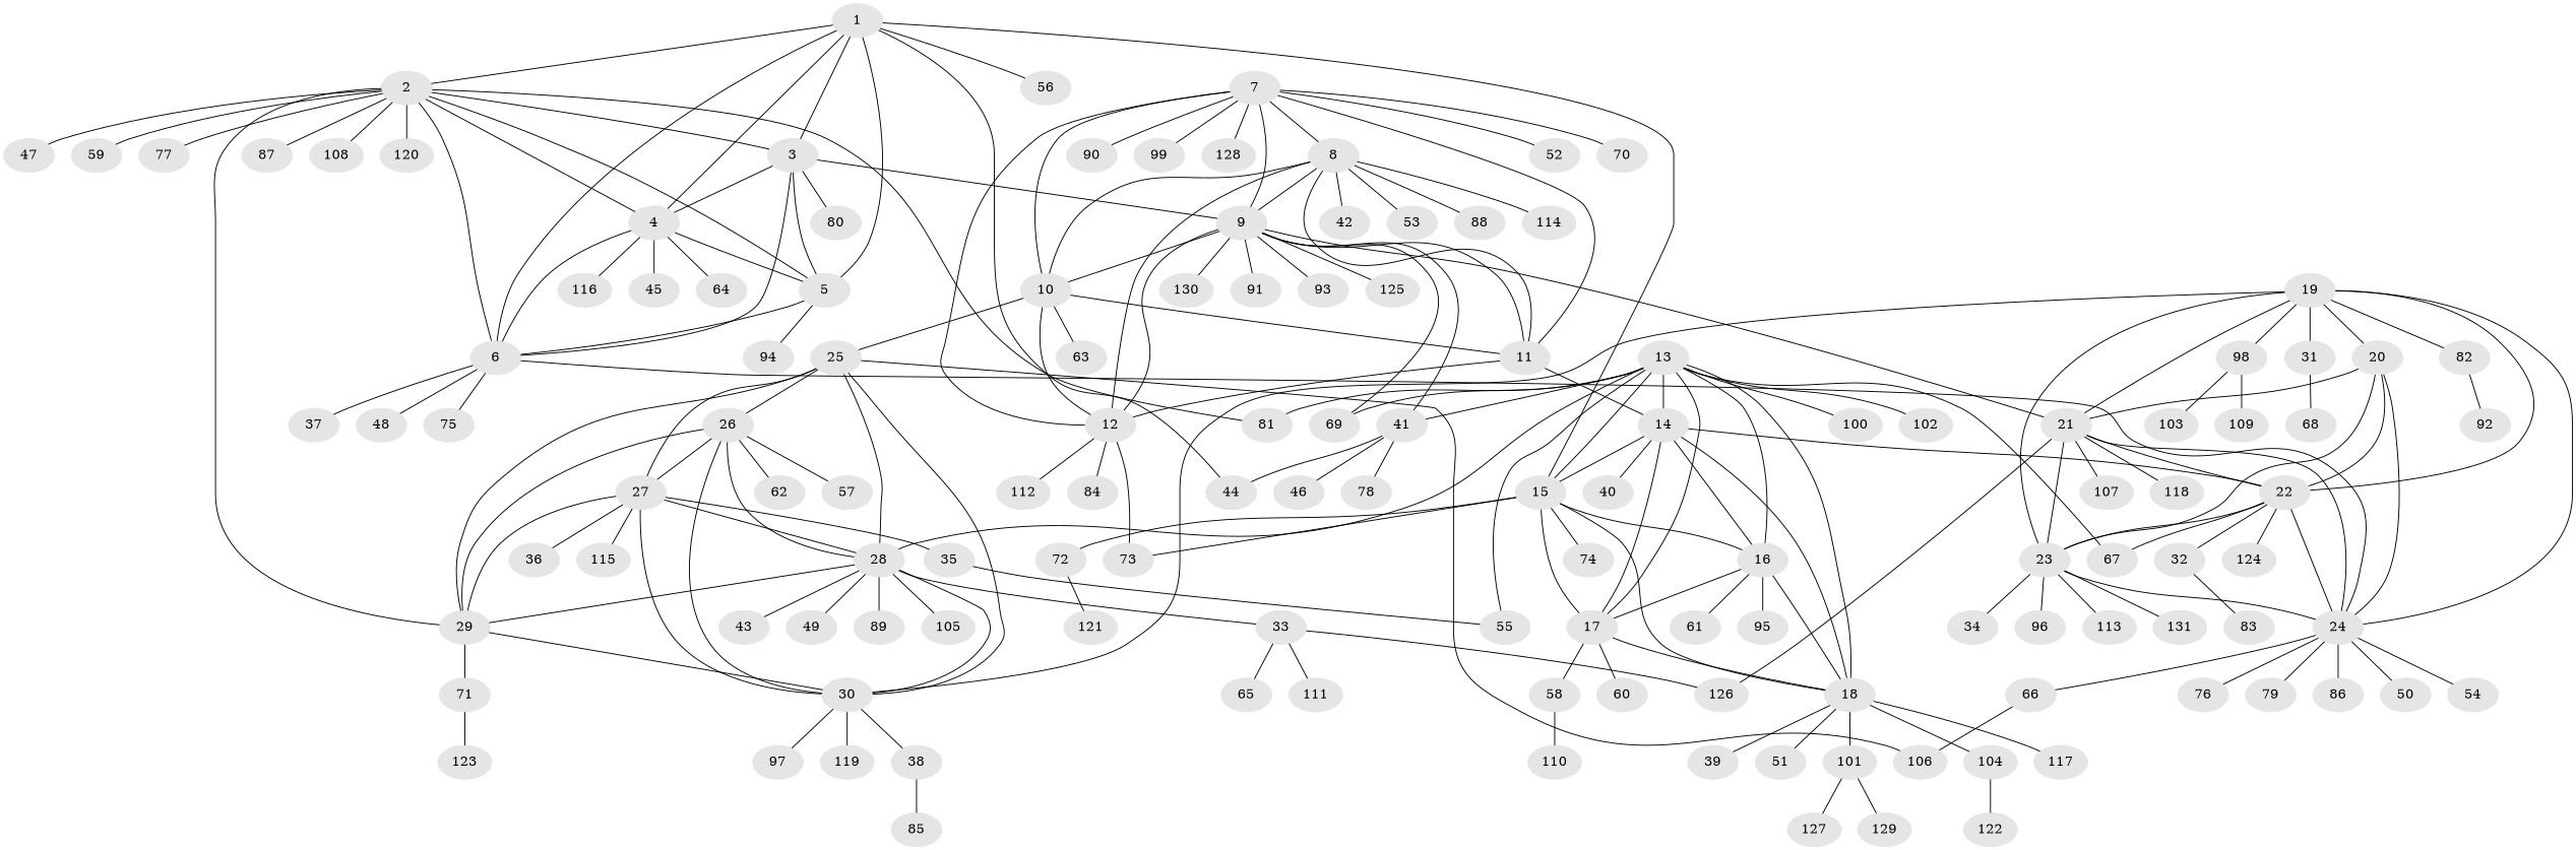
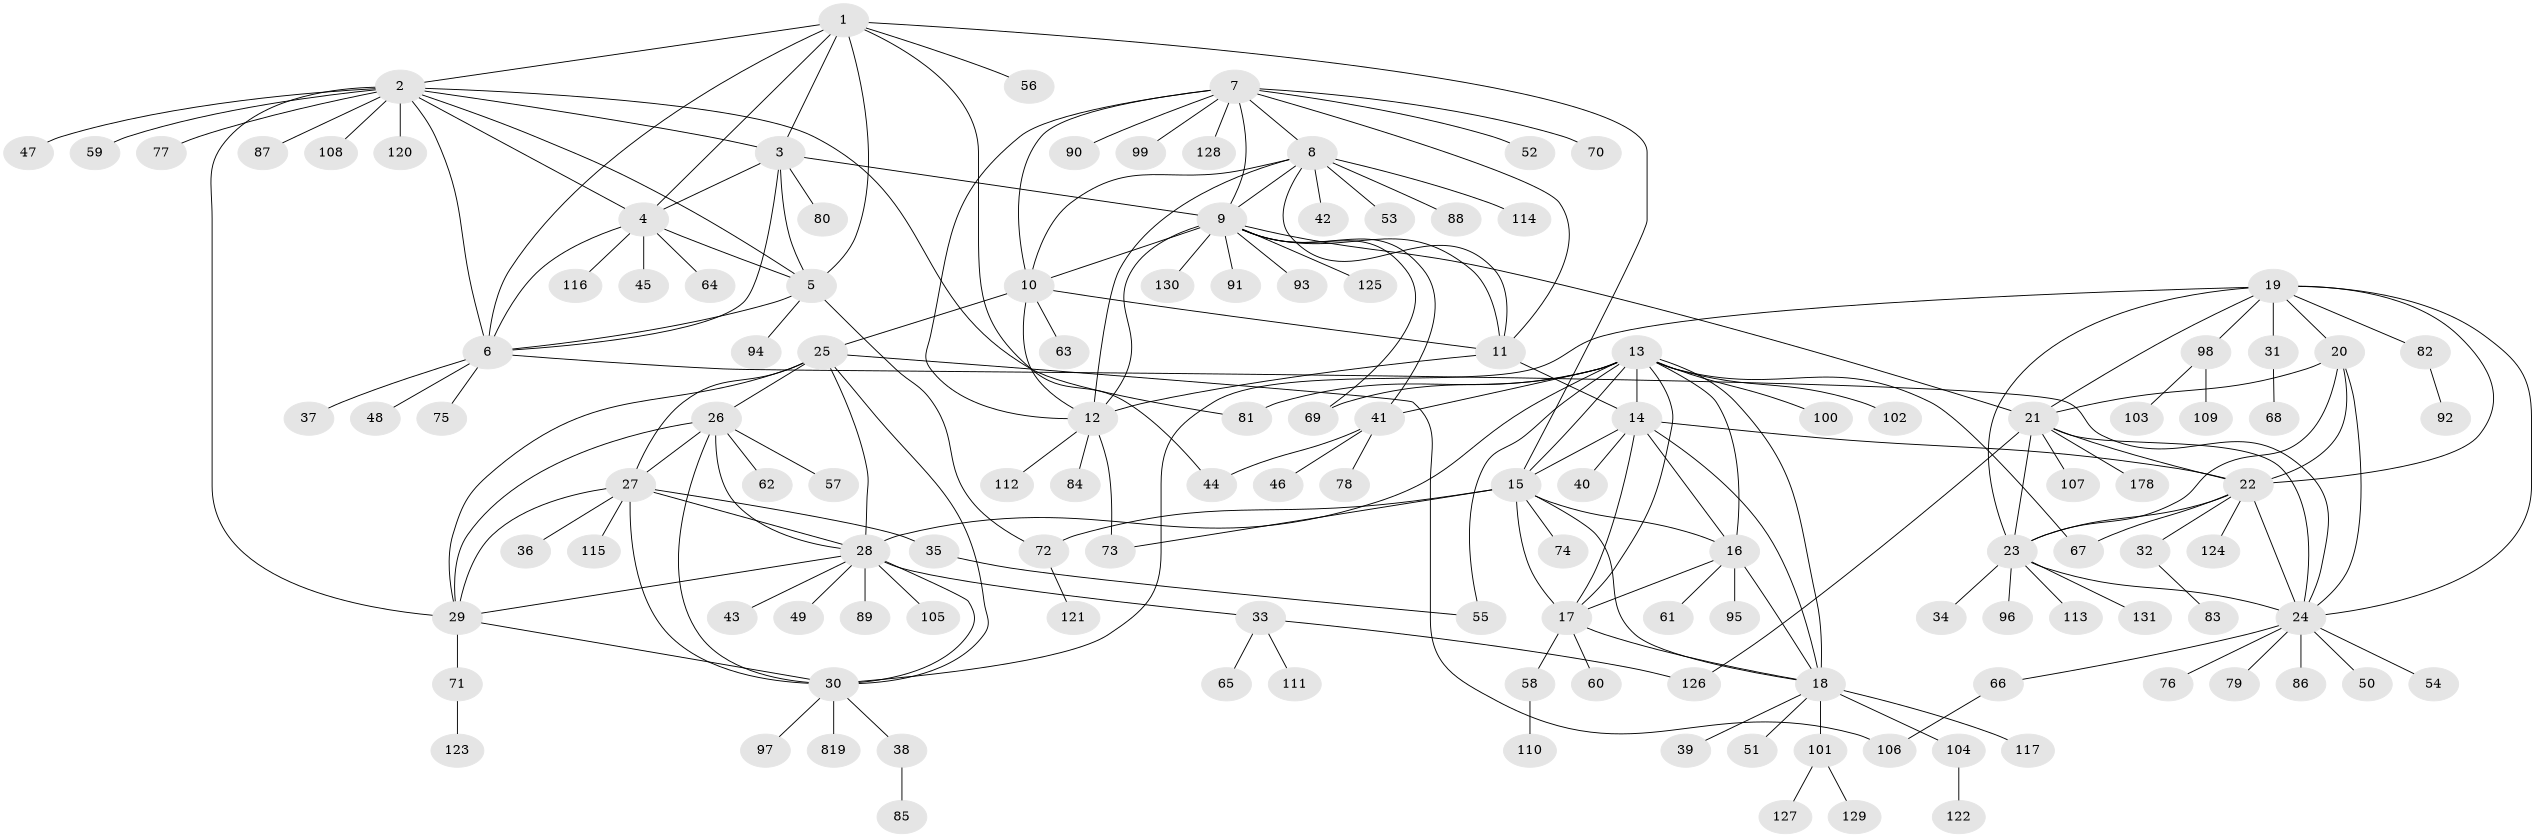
  graph {
    node [color=gray90 style=filled]
    1
    2
    3
    4
    5
    6
    15
    44
    56
    29
    47
    59
    77
    81
    87
    108
    120
    9
    80
    45
    64
    116
    72
    94
    24
    37
    48
    75
    73
    16
    17
    18
    74
    30
    71
    10
    11
    12
    21
    41
    69
    91
    93
    125
    130
    121
    50
    54
    66
    76
    79
    86
    7
    8
    52
    70
    90
    99
    128
    42
    53
    88
    114
    25
    63
    14
    84
    112
    22
    23
    107
-   118
+   118 [label=178]
    126
    46
    78
    28
    26
    27
    106
    40
    13
    55
    67
    100
    102
    61
    95
    58
    60
    39
    51
    101
    104
    117
    33
    43
    49
    89
    105
    32
    124
    110
    127
    129
    122
    19
    20
    31
    82
    98
    34
    96
    113
    131
    38
    97
-   119
+   119 [label=819]
    68
    92
    103
    109
    83
    57
    62
    35
    36
    115
    65
    111
    123
    85
    1 -- 2
    1 -- 3
    1 -- 4
    1 -- 5
    1 -- 6
    1 -- 15
    1 -- 44
    1 -- 56
    2 -- 3
    2 -- 4
    2 -- 5
    2 -- 6
    2 -- 29
    2 -- 47
    2 -- 59
    2 -- 77
    2 -- 81
    2 -- 87
    2 -- 108
    2 -- 120
    3 -- 4
    3 -- 5
    3 -- 6
    3 -- 9
    3 -- 80
    4 -- 5
    4 -- 6
    4 -- 45
    4 -- 64
    4 -- 116
    5 -- 6
+   5 -- 72
    5 -- 94
    6 -- 24
    6 -- 37
    6 -- 48
    6 -- 75
    15 -- 72
    15 -- 73
    15 -- 16
    15 -- 17
    15 -- 18
    15 -- 74
    29 -- 30
    29 -- 71
    9 -- 10
    9 -- 11
    9 -- 12
    9 -- 21
    9 -- 41
    9 -- 69
    9 -- 91
    9 -- 93
    9 -- 125
    9 -- 130
    72 -- 121
    24 -- 50
    24 -- 54
    24 -- 66
    24 -- 76
    24 -- 79
    24 -- 86
    16 -- 17
    16 -- 18
    16 -- 61
    16 -- 95
    17 -- 18
    17 -- 58
    17 -- 60
    18 -- 39
    18 -- 51
    18 -- 101
    18 -- 104
    18 -- 117
    30 -- 38
    30 -- 97
    30 -- 119
    71 -- 123
    10 -- 11
    10 -- 12
    10 -- 25
    10 -- 63
    11 -- 12
    11 -- 14
    12 -- 73
    12 -- 84
    12 -- 112
    21 -- 24
    21 -- 22
    21 -- 23
    21 -- 107
    21 -- 118
    21 -- 126
    41 -- 44
    41 -- 46
    41 -- 78
    66 -- 106
    7 -- 9
    7 -- 10
    7 -- 11
    7 -- 12
    7 -- 8
    7 -- 52
    7 -- 70
    7 -- 90
    7 -- 99
    7 -- 128
    8 -- 9
    8 -- 10
    8 -- 11
    8 -- 12
    8 -- 42
    8 -- 53
    8 -- 88
    8 -- 114
    25 -- 29
    25 -- 30
    25 -- 28
    25 -- 26
    25 -- 27
    25 -- 106
    14 -- 15
    14 -- 16
    14 -- 17
    14 -- 18
    14 -- 22
    14 -- 40
    22 -- 24
    22 -- 23
    22 -- 67
    22 -- 32
    22 -- 124
    23 -- 24
    23 -- 34
    23 -- 96
    23 -- 113
    23 -- 131
    28 -- 29
    28 -- 30
    28 -- 33
    28 -- 43
    28 -- 49
    28 -- 89
    28 -- 105
    26 -- 29
    26 -- 30
    26 -- 28
    26 -- 27
    26 -- 57
    26 -- 62
    27 -- 29
    27 -- 30
    27 -- 28
    27 -- 35
    27 -- 36
    27 -- 115
    13 -- 15
    13 -- 81
    13 -- 16
    13 -- 17
    13 -- 18
    13 -- 41
    13 -- 69
    13 -- 14
    13 -- 28
    13 -- 55
    13 -- 67
    13 -- 100
    13 -- 102
    58 -- 110
    101 -- 127
    101 -- 129
    104 -- 122
    33 -- 126
    33 -- 65
    33 -- 111
    32 -- 83
    19 -- 24
    19 -- 30
    19 -- 21
    19 -- 22
    19 -- 23
    19 -- 20
    19 -- 31
    19 -- 82
    19 -- 98
    20 -- 24
    20 -- 21
    20 -- 22
    20 -- 23
    31 -- 68
    82 -- 92
    98 -- 103
    98 -- 109
    38 -- 85
    35 -- 55
  }
